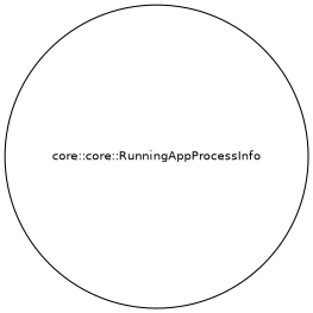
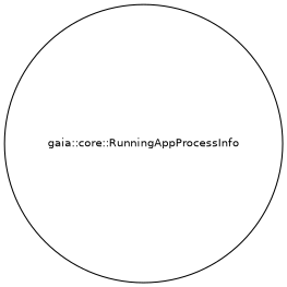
  digraph {
    rankdir=TB
-   n1 [color=black fillcolor=white fontname=Helvetica fontsize=10 height=0.2 label="core::core::RunningAppProcessInfo" shape=circle style=filled width=0.4]
+   n1 [color=black fillcolor=white fontname=Helvetica fontsize=10 height=0.2 label="gaia::core::RunningAppProcessInfo" shape=circle style=filled width=0.4]
  }
